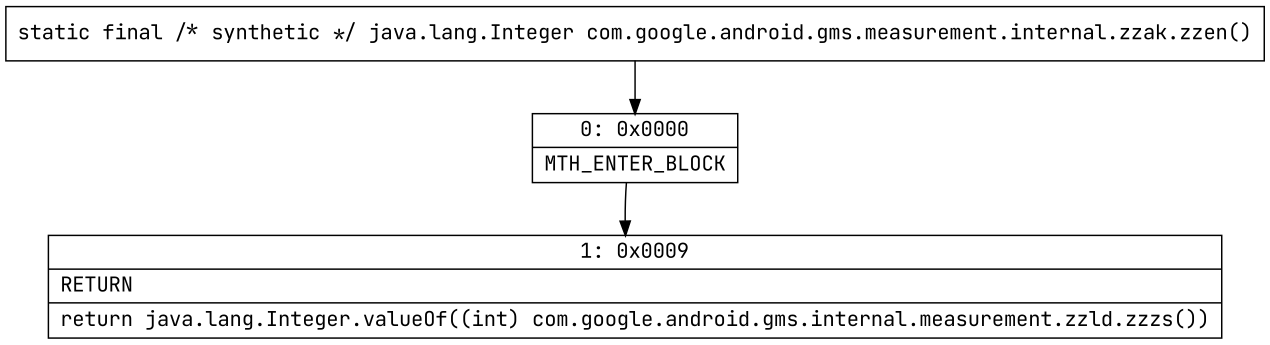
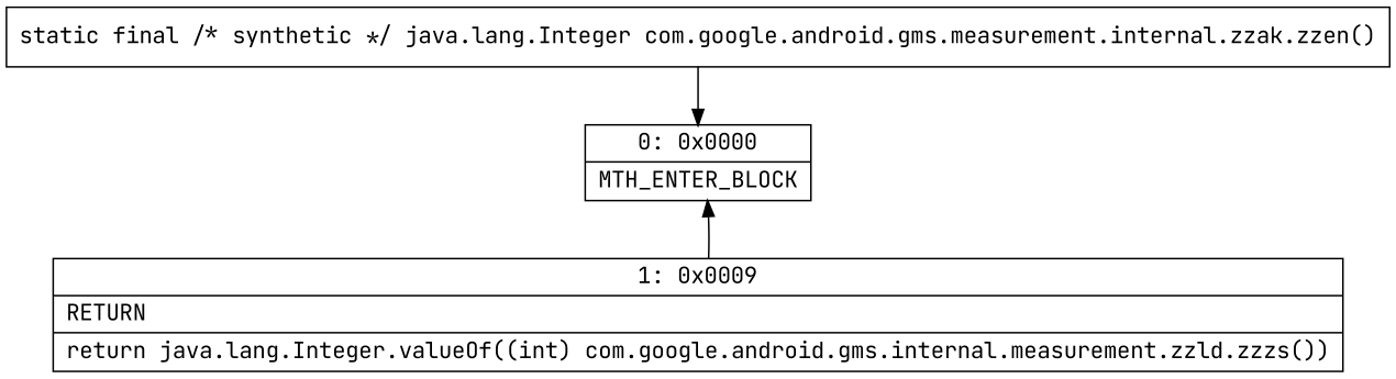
  digraph {
    fontname="JetBrains Mono"
    node [shape=record fontname="JetBrains Mono"]
    edge [fontname="JetBrains Mono"]
    n1 [label="{0\:\ 0x0000|MTH_ENTER_BLOCK\l}"]
    n2 [label="{1\:\ 0x0009|RETURN\l|return java.lang.Integer.valueOf((int) com.google.android.gms.internal.measurement.zzld.zzzs())\l}"]
    n3 [label="{static final \/* synthetic *\/ java.lang.Integer com.google.android.gms.measurement.internal.zzak.zzen() }"]
-   n1 -> n2
+   n2 -> n1
    n3 -> n1
  }
